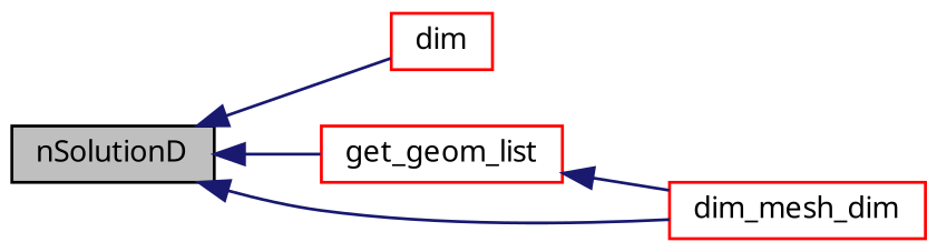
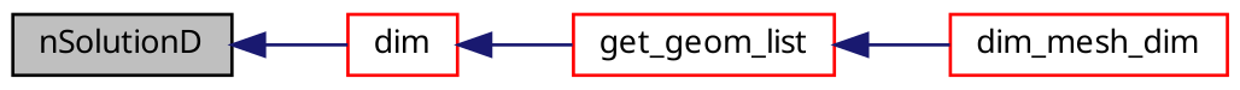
  digraph {
    fontname="Noto Sans"
    rankdir=LR
    node [color=red fontname="Noto Sans" fontsize=10 shape=record]
    edge [color=midnightblue dir=back fontname="Noto Sans" fontsize=10 labelfontname=FreeSans labelfontsize=10 style=solid]
    n1 [color=black fillcolor=grey75 fontcolor=black height=0.2 label=nSolutionD style=filled width=0.4]
    n2 [height=0.2 label=dim width=0.4]
    n3 [height=0.2 label=get_geom_list width=0.4]
    n4 [height=0.2 label=dim_mesh_dim width=0.4]
    n1 -> n2
-   n1 -> n3
-   n1 -> n4
+   n2 -> n3
    n3 -> n4
  }
